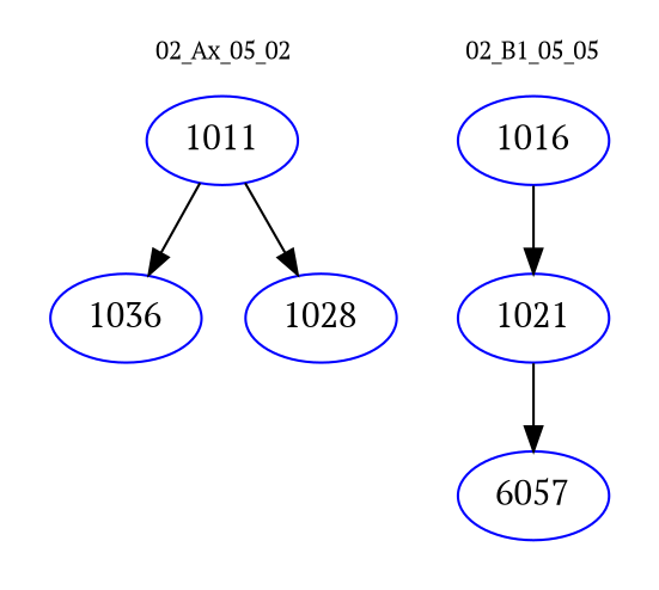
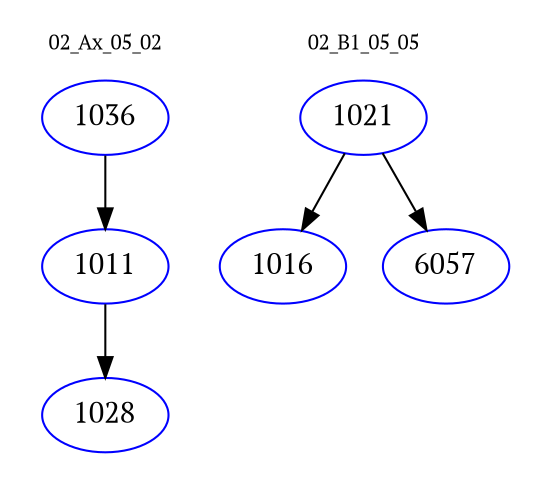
  digraph {
    fontname="PT Serif"
    node [color=blue fontname="PT Serif"]
    edge [color=black fontname="PT Serif"]
    n1 [label=1011]
    n2 [label=1036]
    n3 [label=1028]
    n4 [label=1021]
    n5 [label=1016]
    n6 [label=6057]
    subgraph cluster_1 {
      color=white
      fontsize=10
      label="02_Ax_05_02"
      n1
      n2
      n3
    }
    subgraph cluster_2 {
      color=white
      fontsize=10
      label="02_B1_05_05"
      n4
      n5
      n6
    }
-   n1 -> n2
+   n2 -> n1
    n1 -> n3
-   n5 -> n4
+   n4 -> n5
    n4 -> n6
  }
